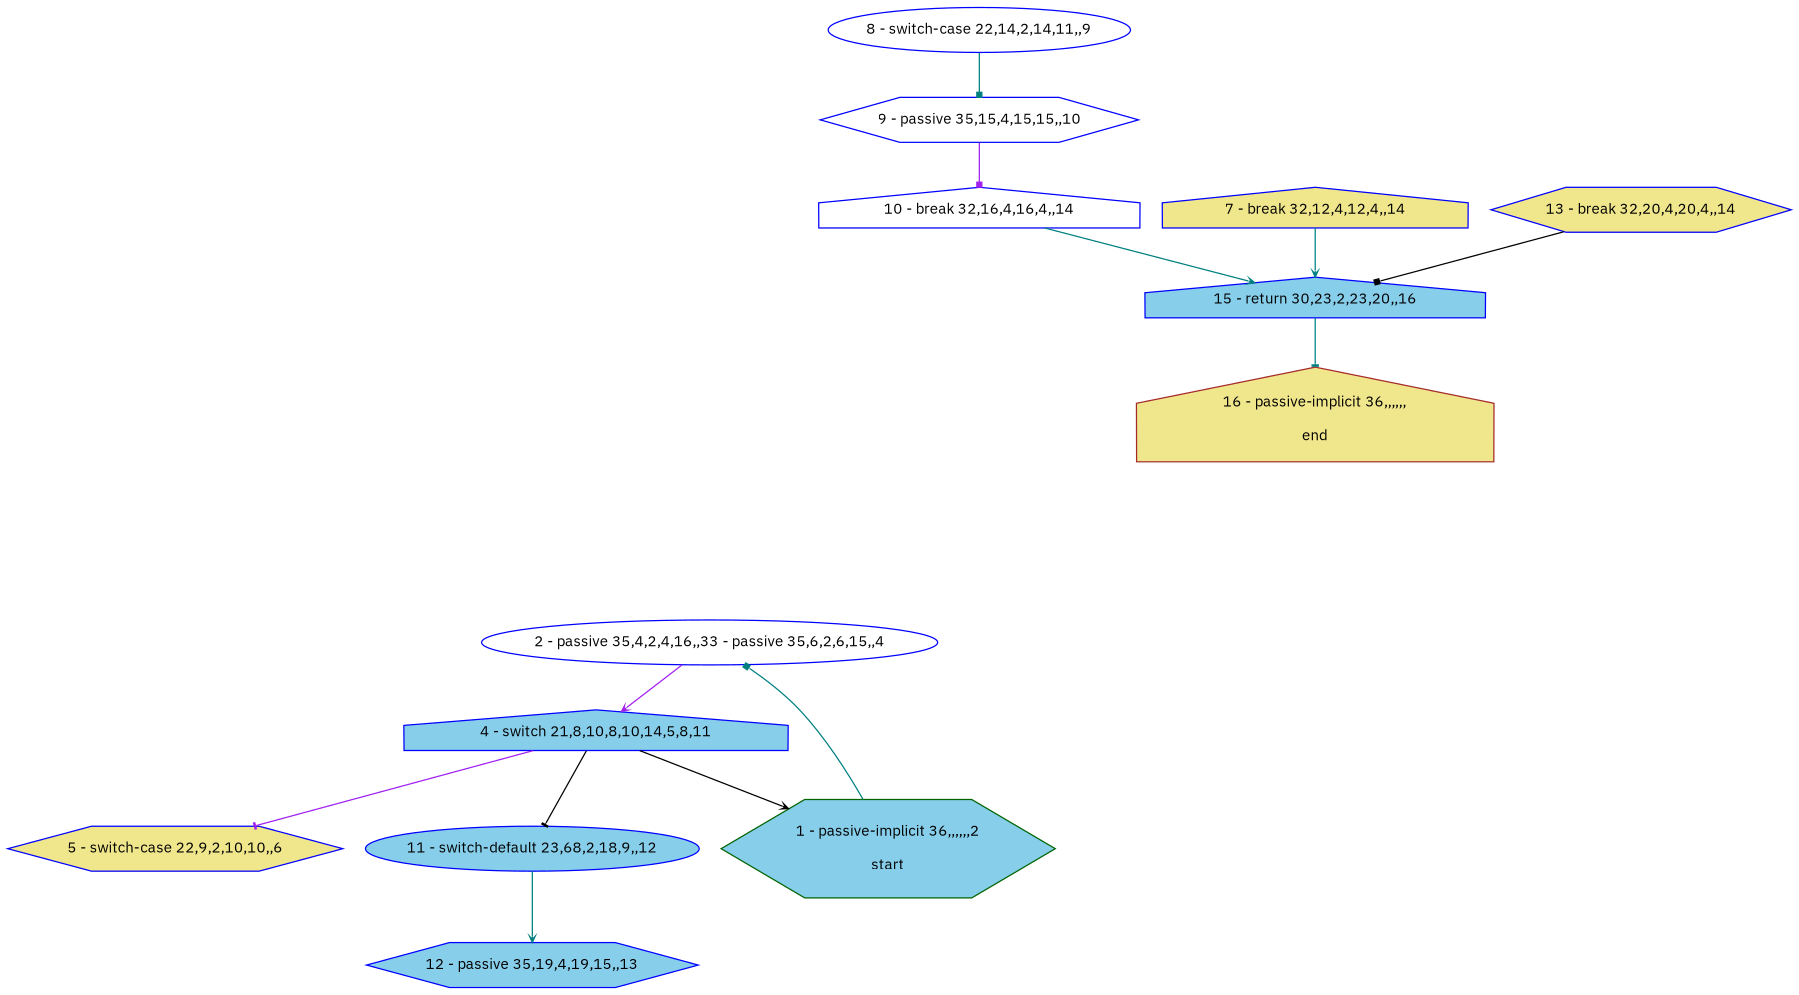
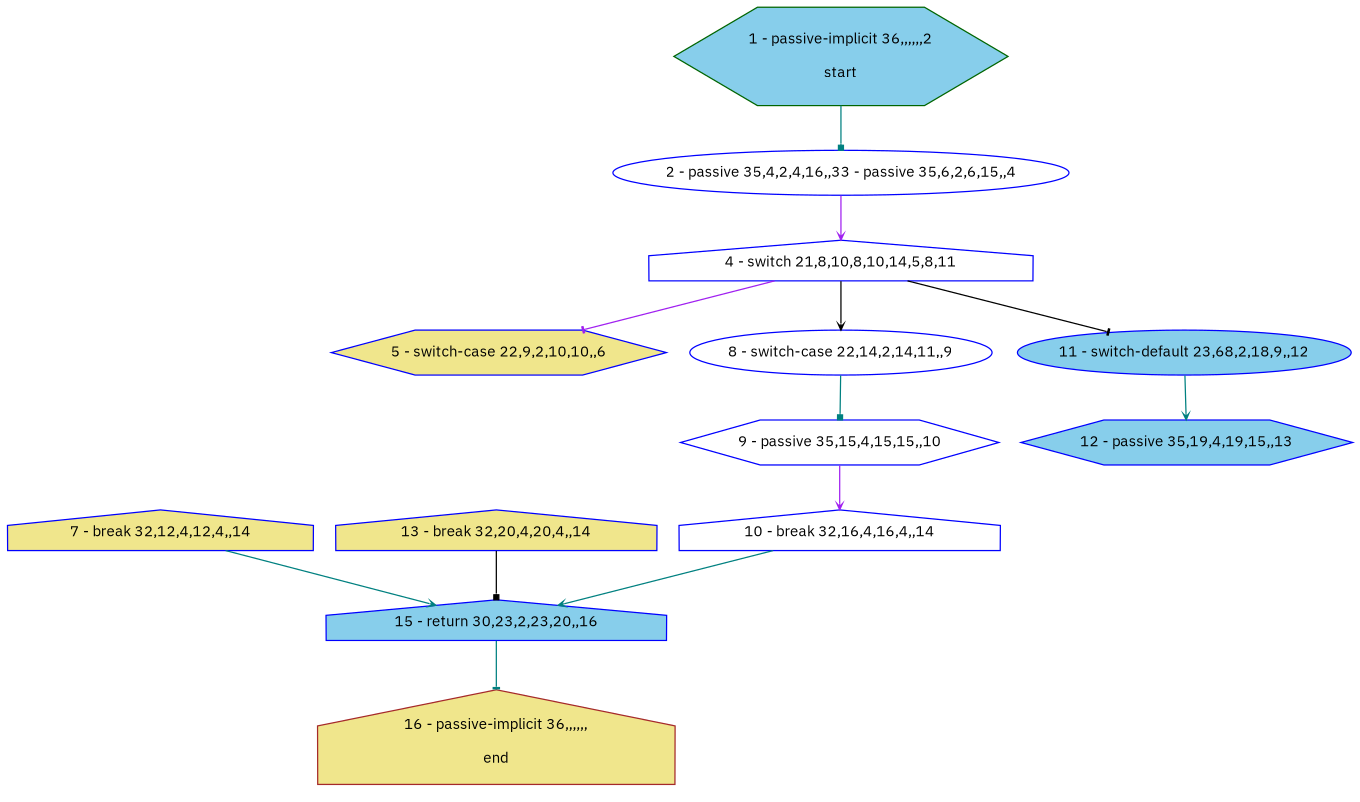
  digraph {
    bgcolor=white
    compound=true
    fillcolor="#FFFFCC"
    fontname="IBM Plex Sans"
    fontsize=12
    pack=true
    packmode=clust
    style="rounded,filled"
    node [color="#0000ff" compound=true fillcolor=skyblue fixedsize=false fontname="IBM Plex Sans" fontsize=12 node_initialized=no shape=house style=filled]
    edge [arrowhead=vee arrowsize=0.5 arrowtail=none color=teal compound=true dir=forward fontcolor=black fontname="IBM Plex Sans" fontsize=12]
    n1 [fillcolor=white label="2 - passive 35,4,2,4,16,,33 - passive 35,6,2,6,15,,4" shape=ellipse]
-   n2 [label="4 - switch 21,8,10,8,10,14,5,8,11"]
+   n2 [fillcolor=white label="4 - switch 21,8,10,8,10,14,5,8,11"]
    n3 [fillcolor=khaki label="5 - switch-case 22,9,2,10,10,,6" shape=hexagon]
    n4 [fillcolor=white label="8 - switch-case 22,14,2,14,11,,9" shape=ellipse]
    n5 [label="11 - switch-default 23,68,2,18,9,,12" shape=ellipse]
    n6 [color="#006400" label="1 - passive-implicit 36,,,,,,2\n\nstart" shape=hexagon]
    n7 [fillcolor=white label="9 - passive 35,15,4,15,15,,10" shape=hexagon]
    n8 [label="12 - passive 35,19,4,19,15,,13" shape=hexagon]
    n9 [fillcolor=white label="10 - break 32,16,4,16,4,,14"]
    n10 [fillcolor=khaki label="7 - break 32,12,4,12,4,,14"]
    n11 [label="15 - return 30,23,2,23,20,,16"]
    n12 [color="#a52a2a" fillcolor=khaki label="16 - passive-implicit 36,,,,,,\n\nend"]
-   n13 [fillcolor=khaki label="13 - break 32,20,4,20,4,,14" shape=hexagon]
+   n13 [fillcolor=khaki label="13 - break 32,20,4,20,4,,14"]
    n1 -> n2 [color=purple]
    n2 -> n3 [arrowhead=tee color=purple]
-   n2 -> n6 [color=black]
+   n2 -> n4 [color=black]
    n2 -> n5 [arrowhead=tee color=black]
    n4 -> n7 [arrowhead=box]
    n5 -> n8
    n6 -> n1 [arrowhead=box]
-   n7 -> n9 [arrowhead=box color=purple]
+   n7 -> n9 [color=purple]
    n9 -> n11
    n10 -> n11
    n11 -> n12 [arrowhead=tee]
    n13 -> n11 [arrowhead=box color=black]
  }
